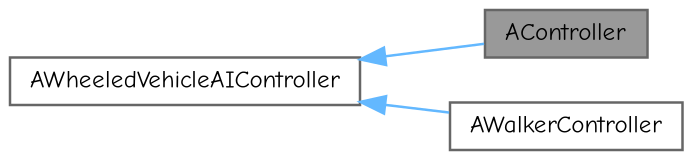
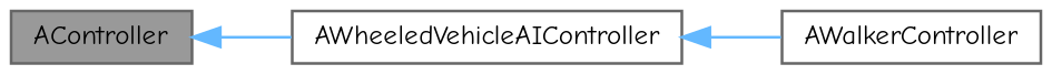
  digraph {
    fontname="Comic Neue"
    rankdir=LR
    node [color=gray40 fillcolor=white fontname="Comic Neue" fontsize=10 shape=box style=filled]
    edge [color=steelblue1 dir=back fontname="Comic Neue" fontsize=10 labelfontname=Helvetica labelfontsize=10 style=solid]
    n1 [fillcolor=grey60 fontcolor=black height=0.2 label=AController width=0.4]
    n2 [height=0.2 label=AWheeledVehicleAIController width=0.4]
    n3 [height=0.2 label=AWalkerController width=0.4]
-   n2 -> n1
+   n1 -> n2
    n2 -> n3
  }
